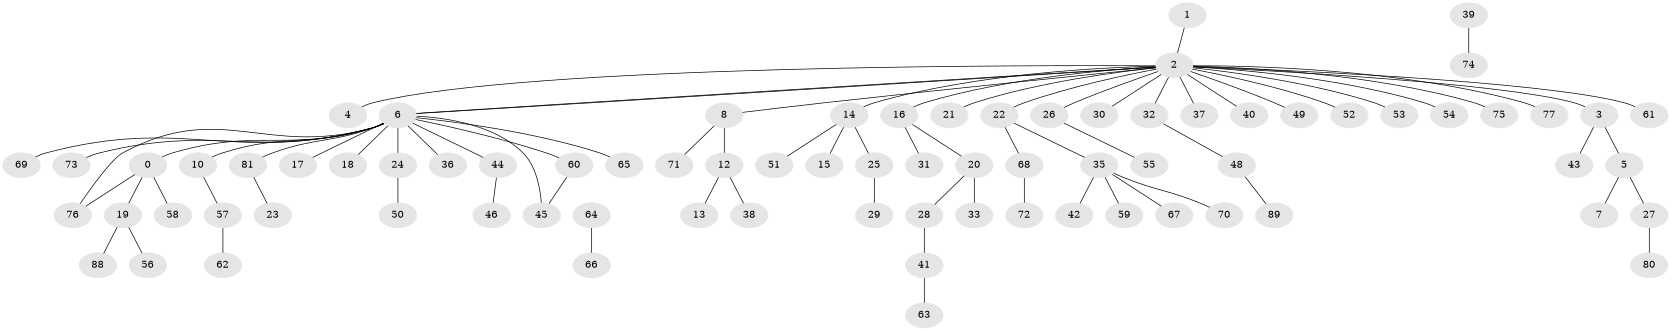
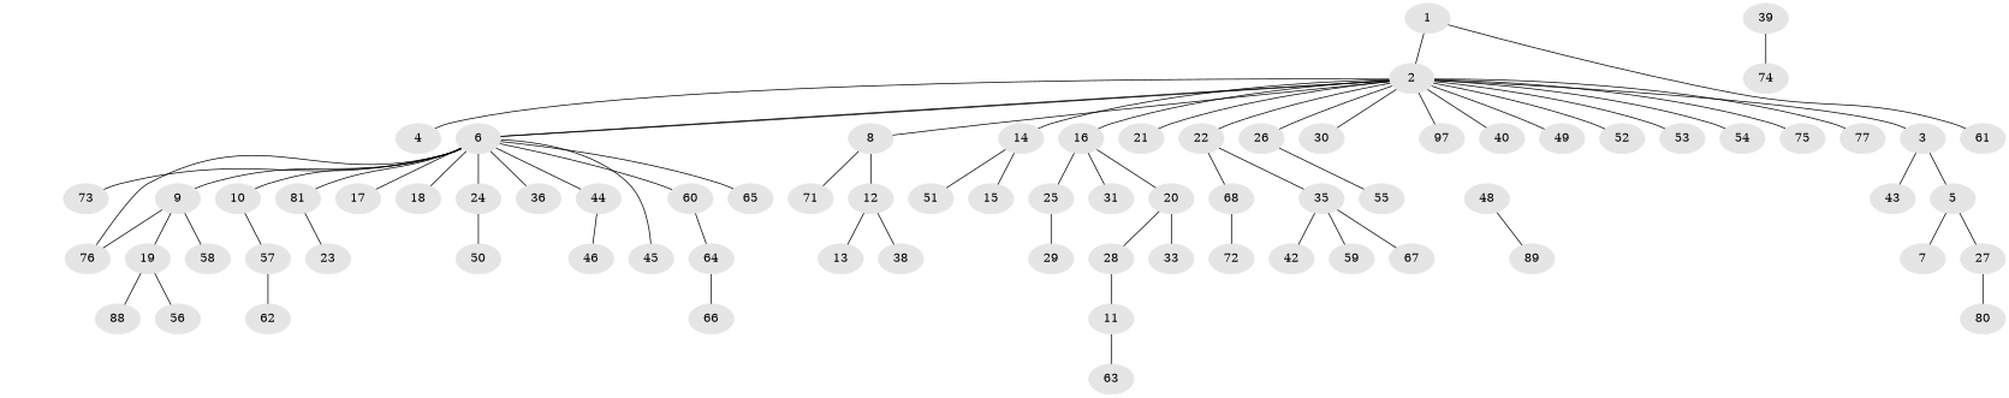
  graph {
    node [color=gray90 style=filled]
    1
    2
    3
    4
    6
    8
    14
    16
    21
    22
    26
    30
-   32
-   37
+   37 [label=97]
    40
    49
    52
    53
    54
    61
    75
    77
    5
    43
-   9 [label=0]
+   9
    10
    n27 [label=81]
    17
    18
    24
    36
    44
    45
    60
    65
-   69
    73
    76
    12
    71
    15
    51
    20
    25
    31
    35
    68
    55
    48
    7
    27
    80
    19
    58
    57
    23
    50
    46
    64
    13
    38
    56
    n63 [label=88]
    62
    28
    33
    29
-   41
+   41 [label=11]
    42
    59
    67
-   70
    72
    n74 [label=89]
    63
    39
    74
    66
    1 -- 2
    2 -- 3
    2 -- 4
    2 -- 6
    2 -- 6
    2 -- 8
    2 -- 14
    2 -- 16
    2 -- 21
    2 -- 22
    2 -- 26
    2 -- 30
-   2 -- 32
    2 -- 37
    2 -- 40
    2 -- 49
    2 -- 52
    2 -- 53
    2 -- 54
-   2 -- 61
+   1 -- 61
    2 -- 75
    2 -- 77
    3 -- 5
    3 -- 43
    6 -- 9
    6 -- 10
    6 -- n27
    6 -- 17
    6 -- 18
    6 -- 24
    6 -- 36
    6 -- 44
    6 -- 45
    6 -- 60
    6 -- 65
-   6 -- 69
    6 -- 73
    6 -- 76
    8 -- 12
    8 -- 71
    14 -- 15
    14 -- 51
    16 -- 20
-   14 -- 25
+   16 -- 25
    16 -- 31
    22 -- 35
    22 -- 68
    26 -- 55
-   32 -- 48
    5 -- 7
    5 -- 27
    9 -- 76
    9 -- 19
    9 -- 58
    10 -- 57
    n27 -- 23
    24 -- 50
    44 -- 46
-   60 -- 45
+   60 -- 64
    12 -- 13
    12 -- 38
    20 -- 28
    20 -- 33
    25 -- 29
    35 -- 42
    35 -- 59
    35 -- 67
-   35 -- 70
    68 -- 72
    48 -- n74
    27 -- 80
    19 -- 56
    19 -- n63
    57 -- 62
    64 -- 66
    28 -- 41
    41 -- 63
    39 -- 74
  }
